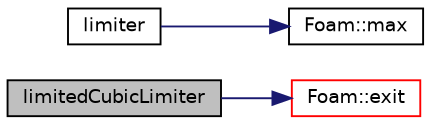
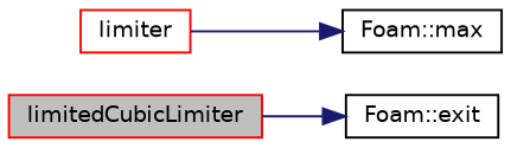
  digraph {
    rankdir=LR
    node [color=black fontname=Helvetica fontsize=10 shape=record]
    edge [color=midnightblue fontname=Helvetica fontsize=10 labelfontname=Helvetica labelfontsize=10 style=solid]
-   n1 [fillcolor=grey75 fontcolor=black height=0.2 label=limitedCubicLimiter style=filled width=0.4]
-   n2 [color=red height=0.2 label="Foam::exit" width=0.4]
-   n3 [height=0.2 label=limiter width=0.4]
+   n1 [color=red fillcolor=grey75 fontcolor=black height=0.2 label=limitedCubicLimiter style=filled width=0.4]
+   n2 [height=0.2 label="Foam::exit" width=0.4]
+   n3 [color=red height=0.2 label=limiter width=0.4]
    n4 [height=0.2 label="Foam::max" width=0.4]
    n1 -> n2
    n3 -> n4
  }
